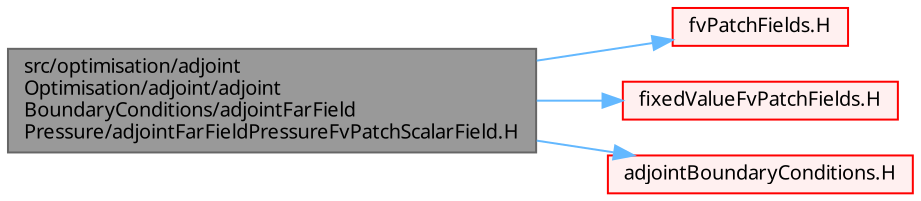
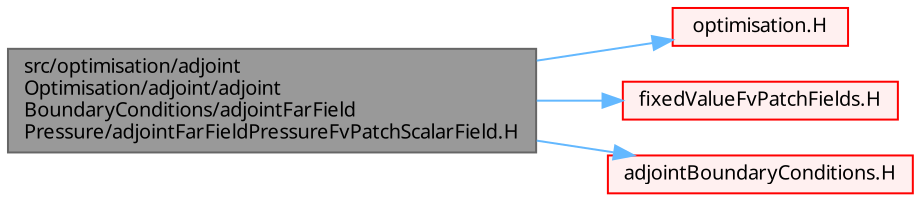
  digraph {
    rankdir=LR
    fontname="Noto Sans"
    node [color=red fillcolor="#FFF0F0" fontname="Noto Sans" fontsize=10 shape=box style=filled]
    edge [color=steelblue1 fontname="Noto Sans" fontsize=10 labelfontname=Helvetica labelfontsize=10 style=solid]
    n1 [color=gray40 fillcolor=grey60 fontcolor=black height=0.2 label="src/optimisation/adjoint\lOptimisation/adjoint/adjoint\lBoundaryConditions/adjointFarField\lPressure/adjointFarFieldPressureFvPatchScalarField.H" width=0.4]
-   n2 [height=0.2 label="fvPatchFields.H" width=0.4]
+   n2 [height=0.2 label="optimisation.H" width=0.4]
    n3 [height=0.2 label="fixedValueFvPatchFields.H" width=0.4]
    n4 [height=0.2 label="adjointBoundaryConditions.H" width=0.4]
    n1 -> n2
    n1 -> n3
    n1 -> n4
  }
